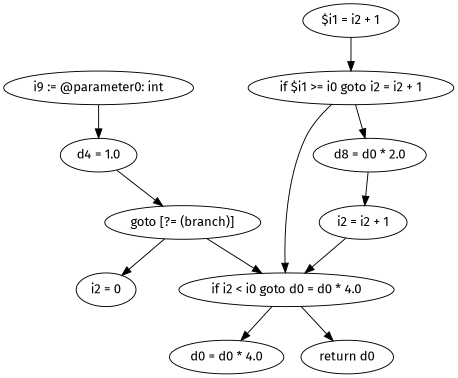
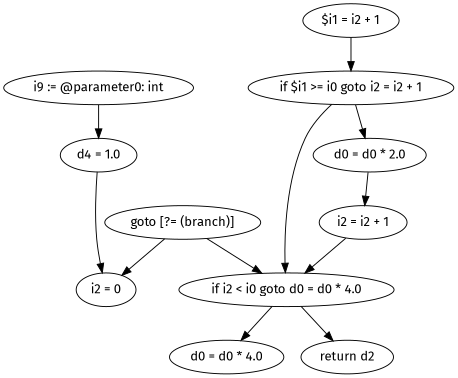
  digraph {
    fontname="Fira Sans"
    node [fontname="Fira Sans"]
    edge [fontname="Fira Sans"]
    n1 [label="i9 := @parameter0: int"]
    n2 [label="d4 = 1.0"]
    "i2 = 0"
    "goto [?= (branch)]"
    "if i2 < i0 goto d0 = d0 * 4.0"
    "d0 = d0 * 4.0"
-   "return d0"
+   "return d0" [label="return d2"]
    "$i1 = i2 + 1"
    "if $i1 >= i0 goto i2 = i2 + 1"
-   "d0 = d0 * 2.0" [label="d8 = d0 * 2.0"]
+   "d0 = d0 * 2.0"
    "i2 = i2 + 1"
    n1 -> n2
-   n2 -> "goto [?= (branch)]"
+   n2 -> "i2 = 0"
    "goto [?= (branch)]" -> "i2 = 0"
    "goto [?= (branch)]" -> "if i2 < i0 goto d0 = d0 * 4.0"
    "if i2 < i0 goto d0 = d0 * 4.0" -> "d0 = d0 * 4.0"
    "if i2 < i0 goto d0 = d0 * 4.0" -> "return d0"
    "$i1 = i2 + 1" -> "if $i1 >= i0 goto i2 = i2 + 1"
    "if $i1 >= i0 goto i2 = i2 + 1" -> "if i2 < i0 goto d0 = d0 * 4.0"
    "if $i1 >= i0 goto i2 = i2 + 1" -> "d0 = d0 * 2.0"
    "d0 = d0 * 2.0" -> "i2 = i2 + 1"
    "i2 = i2 + 1" -> "if i2 < i0 goto d0 = d0 * 4.0"
  }
